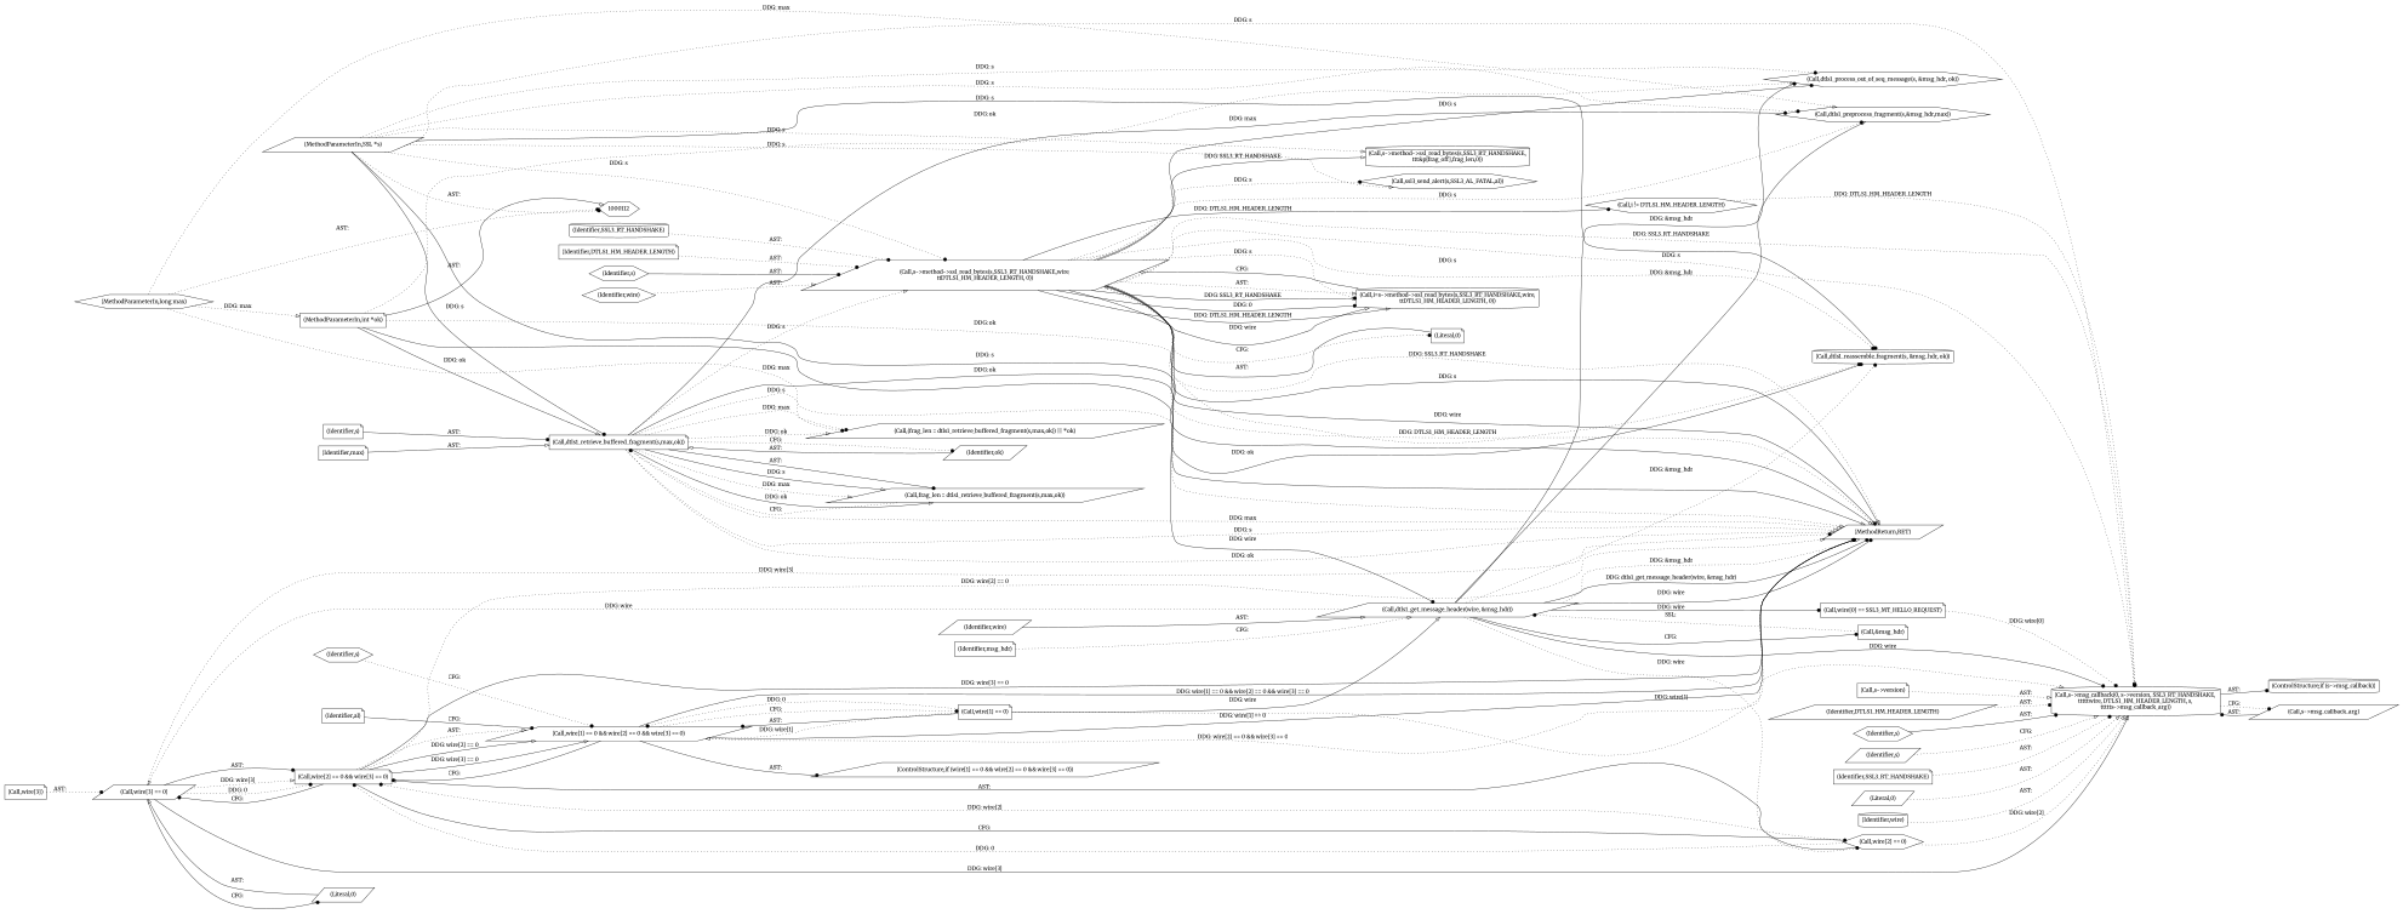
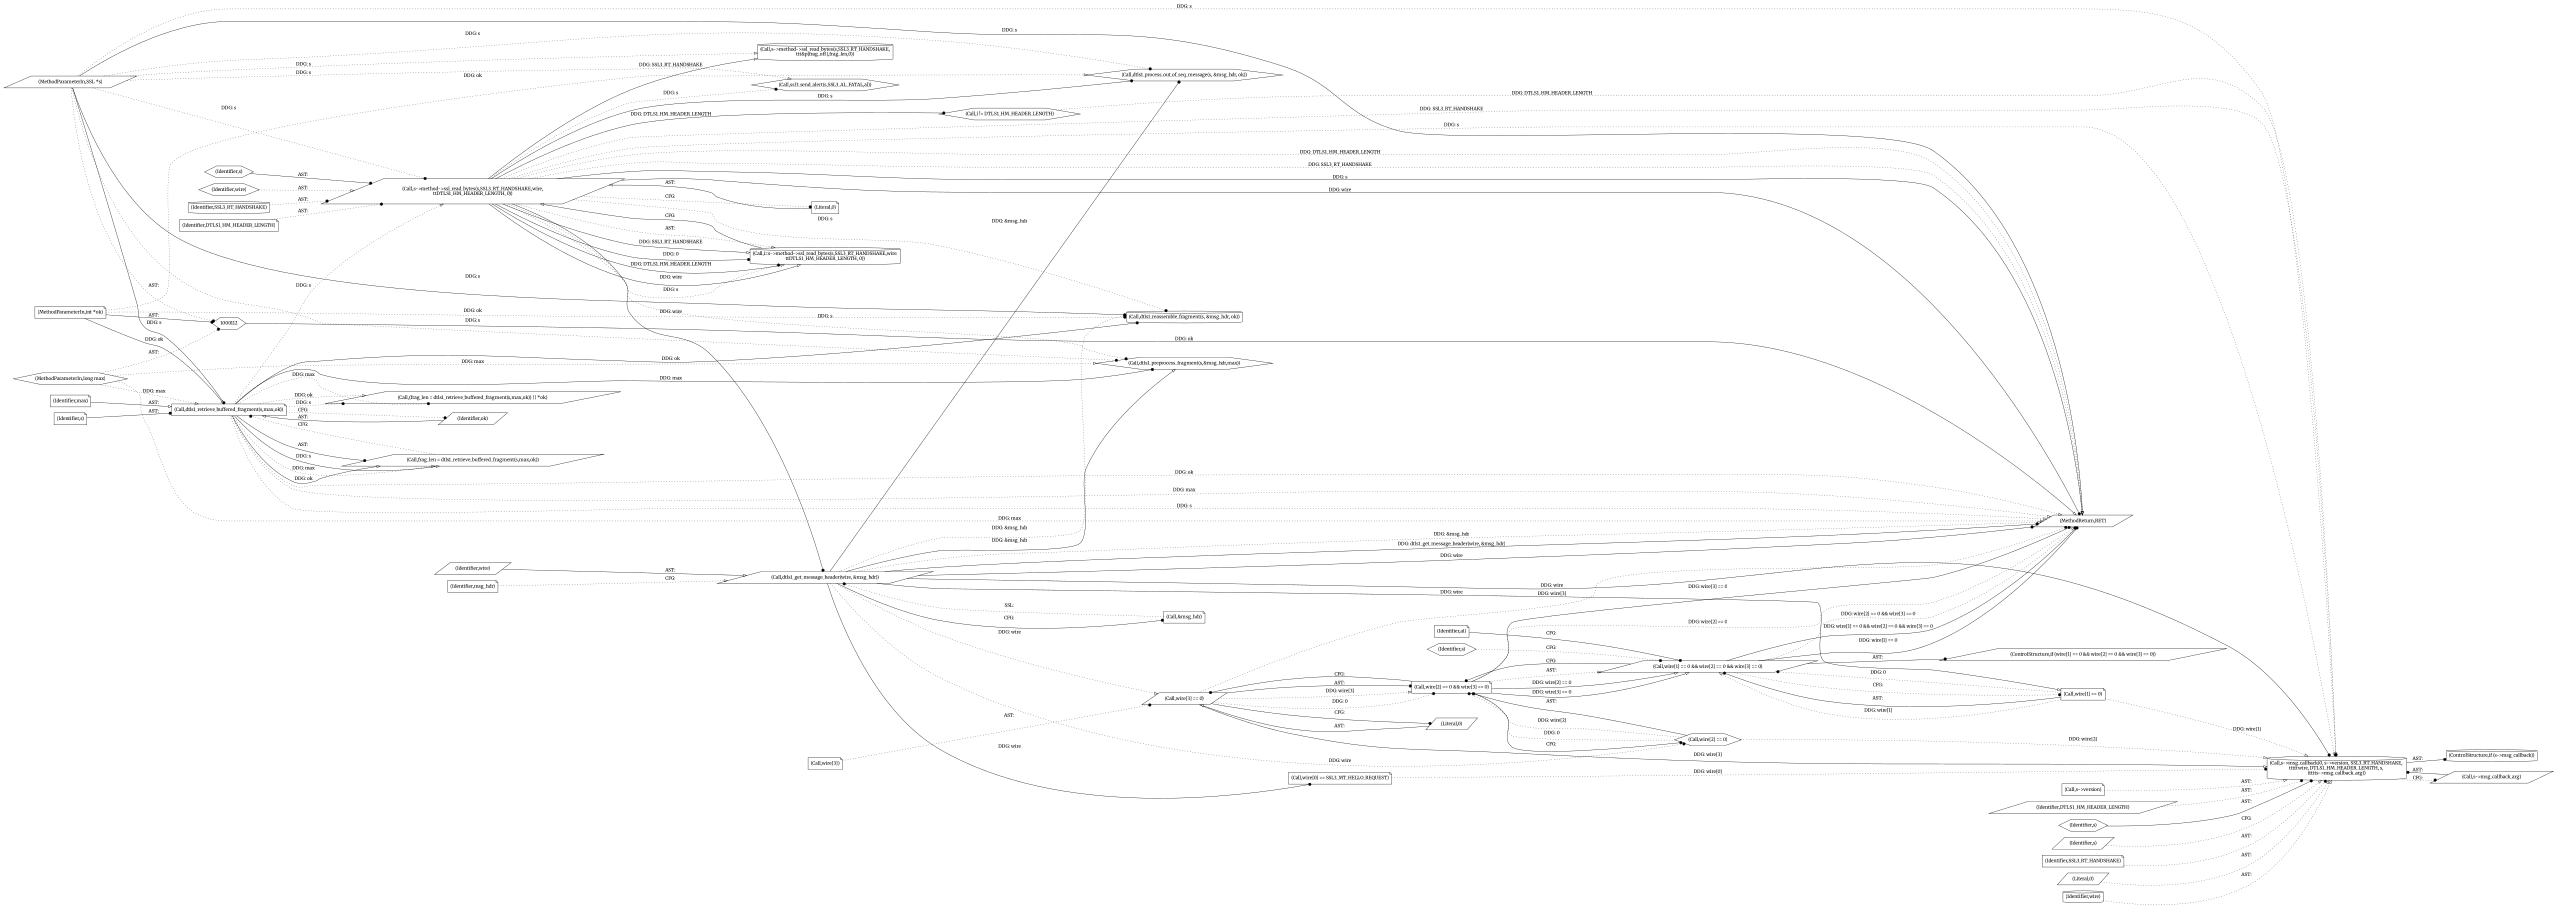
  digraph {
    fontname=Merriweather
    rankdir=LR
    node [fontname=Merriweather shape=parallelogram]
    edge [arrowhead=dot fontname=Merriweather style=dotted]
    n1 [label="(Call,wire[3] == 0)"]
    n2 [label="(Call,wire[2] == 0 && wire[3] == 0)" shape=note]
    n3 [label="(Call,s->msg_callback(0, s->version, SSL3_RT_HANDSHAKE, \n\t\t\t\t\twire, DTLS1_HM_HEADER_LENGTH, s, \n\t\t\t\t\ts->msg_callback_arg))" shape=cylinder]
    n4 [label="(Literal,0)"]
    n5 [label="(MethodReturn,RET)"]
    n6 [label="(Call,wire[2] == 0)" shape=hexagon]
    n7 [label="(Call,wire[1] == 0 && wire[2] == 0 && wire[3] == 0)"]
    n8 [label="(ControlStructure,if (s->msg_callback))" shape=cylinder]
    n9 [label="(Call,s->msg_callback_arg)"]
    n10 [label="(Call,dtls1_get_message_header(wire, &msg_hdr))"]
    n11 [label="(Call,dtls1_process_out_of_seq_message(s, &msg_hdr, ok))" shape=hexagon]
    n12 [label="(Call,wire[0] == SSL3_MT_HELLO_REQUEST)" shape=note]
    n13 [label="(Call,dtls1_preprocess_fragment(s,&msg_hdr,max))" shape=hexagon]
    n14 [label="(Call,&msg_hdr)" shape=note]
    n15 [label="(Call,dtls1_reassemble_fragment(s, &msg_hdr, ok))" shape=cylinder]
    n16 [label="(Call,wire[1] == 0)" shape=note]
    n17 [label="(Call,s->method->ssl_read_bytes(s,SSL3_RT_HANDSHAKE,wire,\n\t\tDTLS1_HM_HEADER_LENGTH, 0))"]
    n18 [label="(Call,i=s->method->ssl_read_bytes(s,SSL3_RT_HANDSHAKE,wire,\n\t\tDTLS1_HM_HEADER_LENGTH, 0))" shape=cylinder]
    n19 [label="(Call,s->method->ssl_read_bytes(s,SSL3_RT_HANDSHAKE,\n\t\t\t&p[frag_off],frag_len,0))" shape=cylinder]
    n20 [label="(Call,ssl3_send_alert(s,SSL3_AL_FATAL,al))" shape=hexagon]
    n21 [label="(Literal,0)" shape=note]
    n22 [label="(Call,i != DTLS1_HM_HEADER_LENGTH)" shape=hexagon]
    n23 [label="(Call,dtls1_retrieve_buffered_fragment(s,max,ok))" shape=note]
    n24 [label="(Call,(frag_len = dtls1_retrieve_buffered_fragment(s,max,ok)) || *ok)"]
    n25 [label="(Identifier,ok)"]
    n26 [label="(Call,frag_len = dtls1_retrieve_buffered_fragment(s,max,ok))"]
    n27 [label="(MethodParameterIn,SSL *s)"]
    1000112 [shape=hexagon]
    n29 [label="(MethodParameterIn,long max)" shape=hexagon]
    n30 [label="(MethodParameterIn,int *ok)" shape=note]
    n31 [label="(ControlStructure,if (wire[1] == 0 && wire[2] == 0 && wire[3] == 0))"]
    n32 [label="(Call,s->version)" shape=note]
    n33 [label="(Identifier,s)" shape=hexagon]
    n34 [label="(Identifier,max)" shape=note]
    n35 [label="(Identifier,wire)"]
    n36 [label="(Identifier,DTLS1_HM_HEADER_LENGTH)"]
    n37 [label="(Identifier,s)" shape=hexagon]
    n38 [label="(Identifier,s)" shape=hexagon]
    n39 [label="(Identifier,msg_hdr)" shape=note]
    n40 [label="(Identifier,s)"]
    n41 [label="(Identifier,SSL3_RT_HANDSHAKE)" shape=note]
    n42 [label="(Call,wire[3])" shape=note]
    n43 [label="(Identifier,wire)" shape=hexagon]
    n44 [label="(Identifier,SSL3_RT_HANDSHAKE)" shape=cylinder]
    n45 [label="(Identifier,al)" shape=note]
    n46 [label="(Identifier,DTLS1_HM_HEADER_LENGTH)" shape=note]
    n47 [label="(Literal,0)"]
    n48 [label="(Identifier,wire)" shape=cylinder]
    n49 [label="(Identifier,s)" shape=note]
    n1 -> n2 [label="AST: " style=solid]
    n1 -> n2 [arrowhead=onormal label="DDG: wire[3]"]
    n1 -> n2 [label="DDG: 0"]
    n1 -> n3 [arrowhead=onormal label="DDG: wire[3]" style=solid]
    n1 -> n4 [label="CFG: " style=solid]
    n1 -> n5 [label="DDG: wire[3]"]
    n2 -> n1 [label="CFG: " style=solid]
    n2 -> n5 [arrowhead=onormal label="DDG: wire[2] == 0"]
    n2 -> n5 [label="DDG: wire[3] == 0" style=solid]
    n2 -> n6 [label="CFG: " style=solid]
    n2 -> n7 [arrowhead=onormal label="AST: "]
    n2 -> n7 [arrowhead=onormal label="DDG: wire[2] == 0" style=solid]
    n2 -> n7 [arrowhead=onormal label="DDG: wire[3] == 0" style=solid]
    n3 -> n8 [label="AST: " style=solid]
    n3 -> n9 [label="CFG: "]
    n4 -> n1 [arrowhead=onormal label="AST: " style=solid]
    n6 -> n2 [arrowhead=onormal label="AST: " style=solid]
    n6 -> n2 [label="DDG: wire[2]"]
    n6 -> n2 [label="DDG: 0"]
    n6 -> n3 [arrowhead=onormal label="DDG: wire[2]"]
    n7 -> n2 [label="CFG: " style=solid]
    n7 -> n5 [arrowhead=onormal label="DDG: wire[1] == 0 && wire[2] == 0 && wire[3] == 0" style=solid]
    n7 -> n5 [label="DDG: wire[1] == 0" style=solid]
    n7 -> n5 [label="DDG: wire[2] == 0 && wire[3] == 0"]
    n7 -> n16 [label="CFG: "]
    n7 -> n31 [label="AST: " style=solid]
    n9 -> n3 [label="AST: " style=solid]
    n10 -> n1 [arrowhead=onormal label="DDG: wire"]
    n10 -> n3 [label="DDG: wire" style=solid]
    n10 -> n5 [arrowhead=onormal label="DDG: &msg_hdr"]
    n10 -> n5 [label="DDG: dtls1_get_message_header(wire, &msg_hdr)" style=solid]
    n10 -> n5 [label="DDG: wire" style=solid]
    n10 -> n6 [label="DDG: wire"]
    n10 -> n11 [label="DDG: &msg_hdr" style=solid]
    n10 -> n12 [label="DDG: wire" style=solid]
    n10 -> n13 [arrowhead=onormal label="DDG: &msg_hdr" style=solid]
    n10 -> n14 [label="CFG: " style=solid]
    n10 -> n15 [label="DDG: &msg_hdr"]
-   n16 -> n10 [arrowhead=onormal label="DDG: wire" style=solid]
+   n10 -> n16 [arrowhead=onormal label="DDG: wire" style=solid]
    n12 -> n3 [label="DDG: wire[0]"]
    n14 -> n10 [label="SSL: "]
    n16 -> n3 [arrowhead=onormal label="DDG: wire[1]"]
    n16 -> n7 [label="AST: " style=solid]
    n16 -> n7 [arrowhead=onormal label="DDG: wire[1]"]
    n16 -> n7 [label="DDG: 0"]
    n17 -> n3 [arrowhead=onormal label="DDG: SSL3_RT_HANDSHAKE"]
    n17 -> n3 [arrowhead=onormal label="DDG: s"]
    n17 -> n5 [arrowhead=onormal label="DDG: DTLS1_HM_HEADER_LENGTH"]
    n17 -> n5 [arrowhead=onormal label="DDG: SSL3_RT_HANDSHAKE"]
    n17 -> n5 [arrowhead=onormal label="DDG: s" style=solid]
    n17 -> n5 [label="DDG: wire" style=solid]
    n17 -> n10 [label="DDG: wire" style=solid]
    n17 -> n11 [label="DDG: s" style=solid]
    n17 -> n13 [label="DDG: s"]
    n17 -> n15 [label="DDG: s"]
    n17 -> n18 [arrowhead=onormal label="AST: "]
    n17 -> n18 [arrowhead=onormal label="DDG: SSL3_RT_HANDSHAKE" style=solid]
    n17 -> n18 [label="DDG: 0" style=solid]
    n17 -> n18 [arrowhead=onormal label="DDG: DTLS1_HM_HEADER_LENGTH" style=solid]
    n17 -> n18 [arrowhead=onormal label="DDG: wire" style=solid]
    n17 -> n18 [label="DDG: s"]
    n17 -> n19 [arrowhead=onormal label="DDG: SSL3_RT_HANDSHAKE" style=solid]
    n17 -> n20 [label="DDG: s"]
    n17 -> n21 [label="CFG: "]
    n17 -> n22 [label="DDG: DTLS1_HM_HEADER_LENGTH" style=solid]
    n18 -> n17 [arrowhead=onormal label="CFG: " style=solid]
    n21 -> n17 [arrowhead=onormal label="AST: " style=solid]
    n22 -> n3 [label="DDG: DTLS1_HM_HEADER_LENGTH"]
    n23 -> n5 [arrowhead=onormal label="DDG: s"]
    n23 -> n5 [arrowhead=onormal label="DDG: ok"]
    n23 -> n5 [arrowhead=onormal label="DDG: max"]
    n23 -> n13 [label="DDG: max" style=solid]
    n23 -> n15 [label="DDG: ok" style=solid]
    n23 -> n17 [arrowhead=onormal label="DDG: s"]
    n23 -> n24 [label="DDG: s"]
    n23 -> n24 [label="DDG: max"]
    n23 -> n24 [arrowhead=onormal label="DDG: ok"]
    n23 -> n25 [label="CFG: "]
    n23 -> n26 [label="AST: " style=solid]
    n23 -> n26 [arrowhead=onormal label="DDG: s" style=solid]
    n23 -> n26 [arrowhead=onormal label="DDG: max"]
    n23 -> n26 [arrowhead=onormal label="DDG: ok" style=solid]
    n25 -> n23 [arrowhead=onormal label="AST: " style=solid]
    n26 -> n23 [label="CFG: "]
    n27 -> n3 [label="DDG: s"]
    n27 -> n5 [arrowhead=onormal label="DDG: s" style=solid]
    n27 -> n11 [label="DDG: s"]
    n27 -> n13 [label="DDG: s"]
    n27 -> n15 [label="DDG: s" style=solid]
    n27 -> n17 [label="DDG: s"]
    n27 -> n19 [arrowhead=onormal label="DDG: s"]
    n27 -> n20 [arrowhead=onormal label="DDG: s"]
    n27 -> n23 [label="DDG: s" style=solid]
    n27 -> 1000112 [label="AST: "]
    n29 -> n5 [arrowhead=onormal label="DDG: max"]
    n29 -> n13 [arrowhead=onormal label="DDG: max"]
-   n29 -> n30 [arrowhead=onormal label="DDG: max"]
+   n29 -> n23 [arrowhead=onormal label="DDG: max"]
    n29 -> 1000112 [label="AST: "]
-   n30 -> n5 [arrowhead=onormal label="DDG: ok" style=solid]
+   1000112 -> n5 [arrowhead=onormal label="DDG: ok" style=solid]
    n30 -> n11 [arrowhead=onormal label="DDG: ok"]
    n30 -> n15 [label="DDG: ok"]
    n30 -> n23 [arrowhead=onormal label="DDG: ok" style=solid]
-   n30 -> 1000112 [arrowhead=onormal label="AST: " style=solid]
+   n30 -> 1000112 [label="AST: " style=solid]
    n32 -> n3 [arrowhead=onormal label="AST: "]
    n33 -> n17 [label="AST: " style=solid]
    n34 -> n23 [arrowhead=onormal label="AST: " style=solid]
    n35 -> n10 [arrowhead=onormal label="AST: " style=solid]
    n36 -> n3 [label="AST: "]
    n37 -> n3 [label="AST: " style=solid]
    n38 -> n7 [label="CFG: "]
    n39 -> n10 [arrowhead=onormal label="CFG: "]
    n40 -> n3 [arrowhead=onormal label="CFG: "]
    n41 -> n3 [label="AST: "]
    n42 -> n1 [label="AST: "]
    n43 -> n17 [arrowhead=onormal label="AST: "]
    n44 -> n17 [label="AST: "]
    n45 -> n7 [label="CFG: " style=solid]
    n46 -> n17 [label="AST: "]
    n47 -> n3 [arrowhead=onormal label="AST: "]
    n48 -> n3 [arrowhead=onormal label="AST: "]
    n49 -> n23 [label="AST: " style=solid]
  }
